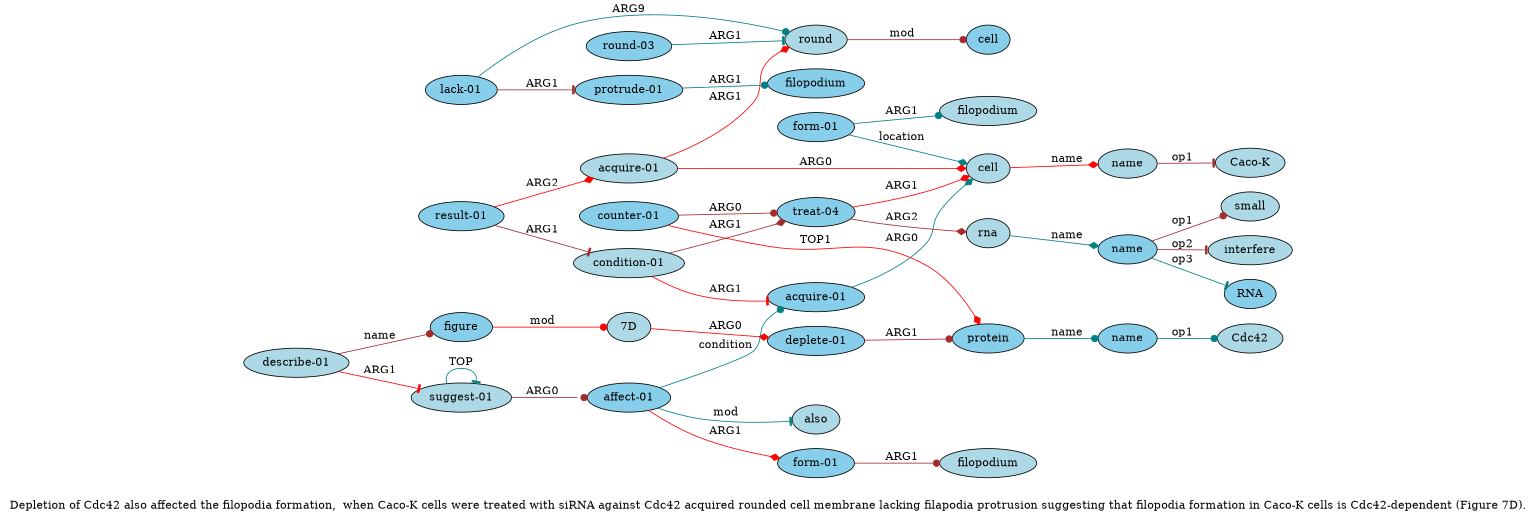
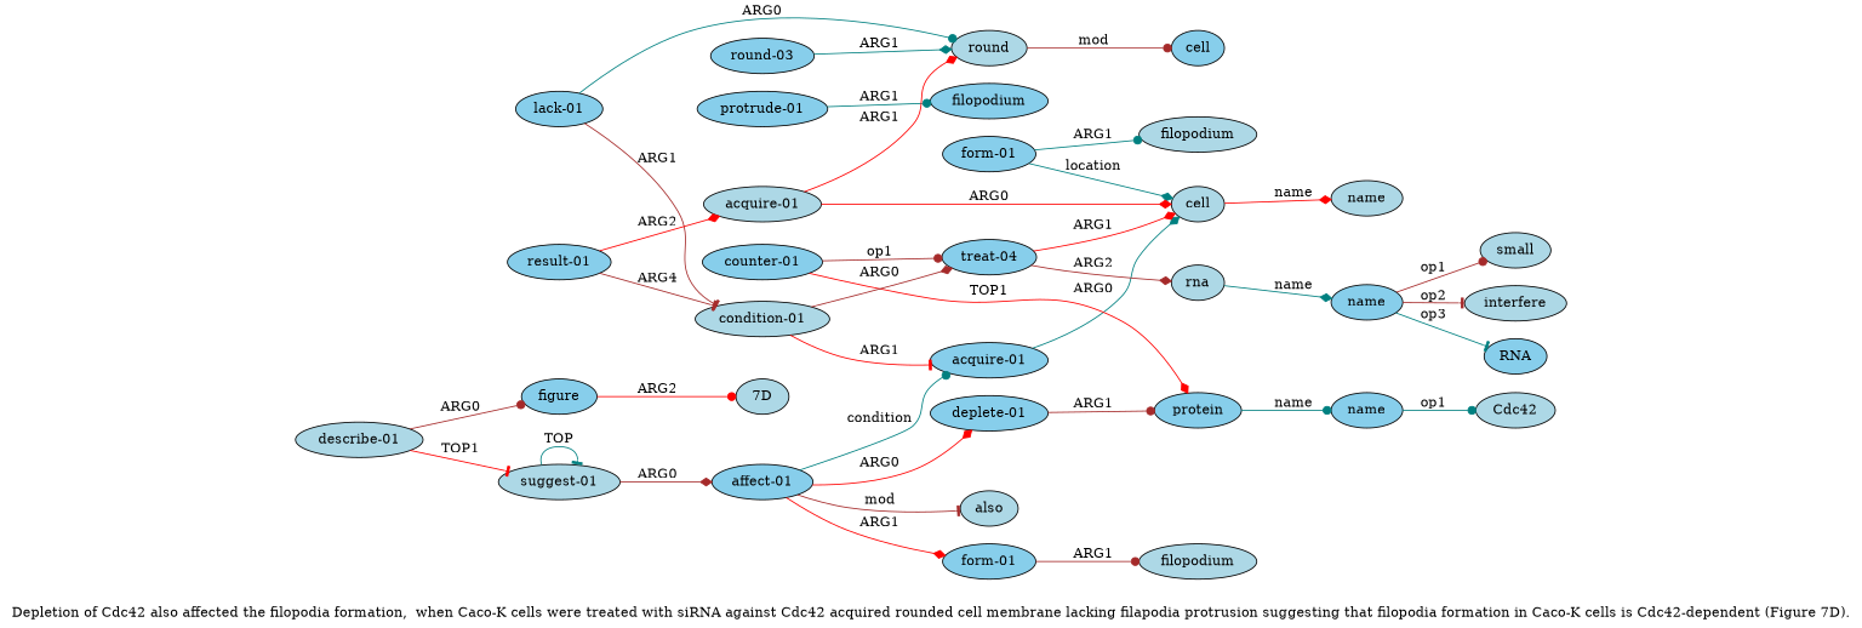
  digraph {
    label="Depletion of Cdc42 also affected the filopodia formation,  when Caco-K cells were treated with siRNA against Cdc42 acquired rounded cell membrane lacking filapodia protrusion suggesting that filopodia formation in Caco-K cells is Cdc42-dependent (Figure 7D)."
    rankdir=LR
    node [color=black fillcolor=skyblue gold_ind=-1 gold_label=filopodium style=filled test_ind=-1 test_label=filopodium]
    edge [arrowhead=diamond color=brown gold_label=ARG1 test_label=ARG1]
    n1 [gold_ind=20 gold_label=cell label=cell test_ind=20 test_label=cell]
    n2 [gold_ind=21 gold_label="lack-01" label="lack-01" test_ind=21 test_label="lack-01"]
    n3 [gold_ind=22 gold_label="protrude-01" label="protrude-01" test_ind=22 test_label="protrude-01"]
    n4 [fillcolor=lightblue gold_ind=18 gold_label=membrane label=round test_ind=18 test_label=membrane]
    n5 [gold_ind=23 label=filopodium test_ind=23]
    n6 [gold_ind=25 gold_label="form-01" label="form-01" test_ind=25 test_label="form-01"]
    n7 [fillcolor=lightblue gold_ind=26 label=filopodium test_ind=26]
    n8 [fillcolor=lightblue gold_ind=9 gold_label=cell label=cell test_ind=9 test_label=cell]
    n9 [gold_ind=3 gold_label=protein label=protein test_ind=3 test_label=protein]
    n10 [gold_ind=4 gold_label=name label=name test_ind=4 test_label=name]
    n11 [fillcolor=lightblue gold_ind=10 gold_label=name label=name test_ind=10 test_label=name]
    n12 [fillcolor=lightblue gold_label=Cdc42 label=Cdc42 test_label=Cdc42]
-   n13 [fillcolor=lightblue gold_label="Caco-K" label="Caco-K" test_label="Caco-K"]
    n14 [fillcolor=lightblue gold_ind=27 gold_label="describe-01" label="describe-01" test_ind=27 test_label="describe-01"]
    n15 [gold_ind=28 gold_label=figure label=figure test_ind=28 test_label=figure]
    n16 [fillcolor=lightblue gold_ind=0 gold_label="suggest-01" label="suggest-01" test_ind=0 test_label="suggest-01"]
    n17 [fillcolor=lightblue gold_label="7D" label="7D" test_label="7D"]
    n18 [gold_ind=1 gold_label="affect-01" label="affect-01" test_ind=1 test_label="affect-01"]
    n19 [gold_ind=8 gold_label="acquire-01" label="acquire-01" test_ind=8 test_label="acquire-01"]
    n20 [gold_ind=2 gold_label="deplete-01" label="deplete-01" test_ind=2 test_label="deplete-01"]
    n21 [gold_ind=5 gold_label="form-01" label="form-01" test_ind=5 test_label="form-01"]
    n22 [fillcolor=lightblue gold_ind=7 gold_label=also label=also test_ind=7 test_label=also]
    n23 [gold_label=RNA label=RNA test_label=RNA]
    n24 [fillcolor=lightblue gold_label=small label=small test_label=small]
    n25 [fillcolor=lightblue gold_label=interfere label=interfere test_label=interfere]
    n26 [gold_ind=15 gold_label="counter-01" label="counter-01" test_ind=15 test_label="counter-01"]
    n27 [gold_ind=12 gold_label="treat-04" label="treat-04" test_ind=12 test_label="treat-04"]
    n28 [fillcolor=lightblue gold_ind=13 gold_label=rna label=rna test_ind=13 test_label=rna]
    n29 [gold_ind=14 gold_label=name label=name test_ind=14 test_label=name]
    n30 [fillcolor=lightblue gold_ind=17 gold_label="acquire-01" label="acquire-01" test_ind=17 test_label="acquire-01"]
    n31 [gold_ind=16 gold_label="result-01" label="result-01" test_ind=16 test_label="result-01"]
    n32 [fillcolor=lightblue gold_ind=11 gold_label="condition-01" label="condition-01" test_ind=11 test_label="condition-01"]
    n33 [gold_ind=19 gold_label="round-03" label="round-03" test_ind=19 test_label="round-03"]
    n34 [fillcolor=lightblue gold_ind=6 label=filopodium test_ind=6]
-   n2 -> n3 [arrowhead=tee label=ARG1]
-   n2 -> n4 [arrowhead=dot color=teal gold_label=ARG0 label=ARG9 test_label=ARG0]
+   n2 -> n32 [arrowhead=tee label=ARG1]
+   n2 -> n4 [arrowhead=dot color=teal gold_label=ARG0 label=ARG0 test_label=ARG0]
    n3 -> n5 [arrowhead=dot color=teal label=ARG1]
    n4 -> n1 [arrowhead=dot gold_label=mod label=mod test_label=mod]
    n6 -> n7 [arrowhead=dot color=teal label=ARG1]
    n6 -> n8 [color=teal gold_label=location label=location test_label=location]
    n8 -> n11 [color=red gold_label=name label=name test_label=name]
    n9 -> n10 [arrowhead=dot color=teal gold_label=name label=name test_label=name]
    n10 -> n12 [arrowhead=dot color=teal gold_label=op1 label=op1 test_label=op1]
-   n11 -> n13 [arrowhead=tee gold_label=op1 label=op1 test_label=op1]
-   n14 -> n15 [arrowhead=dot gold_label=ARG0 label=name test_label=ARG0]
-   n14 -> n16 [arrowhead=tee color=red label=ARG1]
-   n15 -> n17 [arrowhead=dot color=red gold_label=mod label=mod test_label=mod]
+   n14 -> n15 [arrowhead=dot gold_label=ARG0 label=ARG0 test_label=ARG0]
+   n14 -> n16 [arrowhead=tee color=red label=TOP1]
+   n15 -> n17 [arrowhead=dot color=red gold_label=mod label=ARG2 test_label=mod]
    n16 -> n16 [arrowhead=tee color=teal gold_label=TOP label=TOP test_label=TOP]
-   n16 -> n18 [arrowhead=dot gold_label=ARG0 label=ARG0 test_label=ARG0]
+   n16 -> n18 [gold_label=ARG0 label=ARG0 test_label=ARG0]
    n18 -> n19 [arrowhead=dot color=teal gold_label=condition label=condition test_label=condition]
-   n17 -> n20 [color=red gold_label=ARG0 label=ARG0 test_label=ARG0]
+   n18 -> n20 [color=red gold_label=ARG0 label=ARG0 test_label=ARG0]
    n18 -> n21 [color=red label=ARG1]
-   n18 -> n22 [arrowhead=tee color=teal gold_label=mod label=mod test_label=mod]
+   n18 -> n22 [arrowhead=tee gold_label=mod label=mod test_label=mod]
    n19 -> n8 [color=teal gold_label=ARG0 label=ARG0 test_label=ARG0]
    n20 -> n9 [arrowhead=dot label=ARG1]
    n21 -> n34 [arrowhead=dot label=ARG1]
    n26 -> n9 [color=red label=TOP1]
-   n26 -> n27 [arrowhead=dot gold_label=ARG0 label=ARG0 test_label=ARG0]
+   n26 -> n27 [arrowhead=dot gold_label=ARG0 label=op1 test_label=ARG0]
    n27 -> n8 [color=red label=ARG1]
    n27 -> n28 [gold_label=ARG2 label=ARG2 test_label=ARG2]
    n28 -> n29 [color=teal gold_label=name label=name test_label=name]
    n29 -> n23 [arrowhead=tee color=teal gold_label=op3 label=op3 test_label=op3]
    n29 -> n24 [arrowhead=dot gold_label=op1 label=op1 test_label=op1]
    n29 -> n25 [arrowhead=tee gold_label=op2 label=op2 test_label=op2]
    n30 -> n4 [color=red label=ARG1]
    n30 -> n8 [color=red gold_label=ARG0 label=ARG0 test_label=ARG0]
    n31 -> n30 [color=red gold_label=ARG2 label=ARG2 test_label=ARG2]
-   n31 -> n32 [arrowhead=tee label=ARG1]
+   n31 -> n32 [arrowhead=tee label=ARG4]
    n32 -> n19 [arrowhead=tee color=red label=ARG1]
-   n32 -> n27 [gold_label=ARG0 label=ARG1 test_label=ARG0]
-   n33 -> n4 [arrowhead=tee color=teal label=ARG1]
+   n32 -> n27 [gold_label=ARG0 label=ARG0 test_label=ARG0]
+   n33 -> n4 [color=teal label=ARG1]
  }
